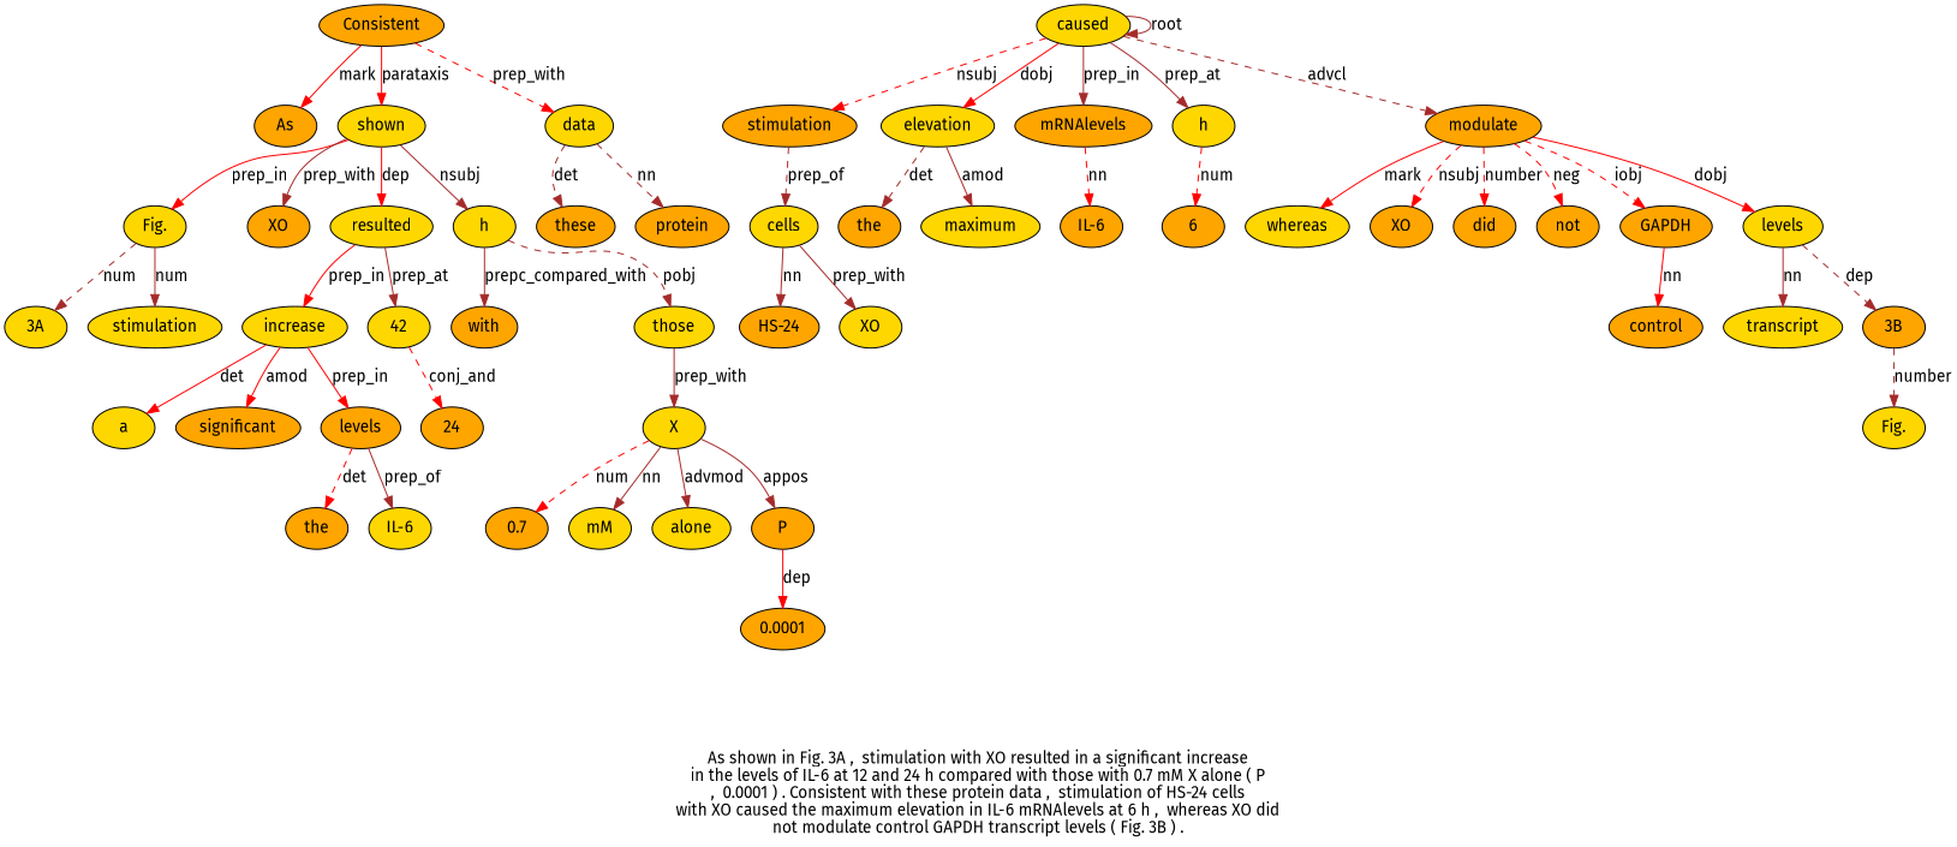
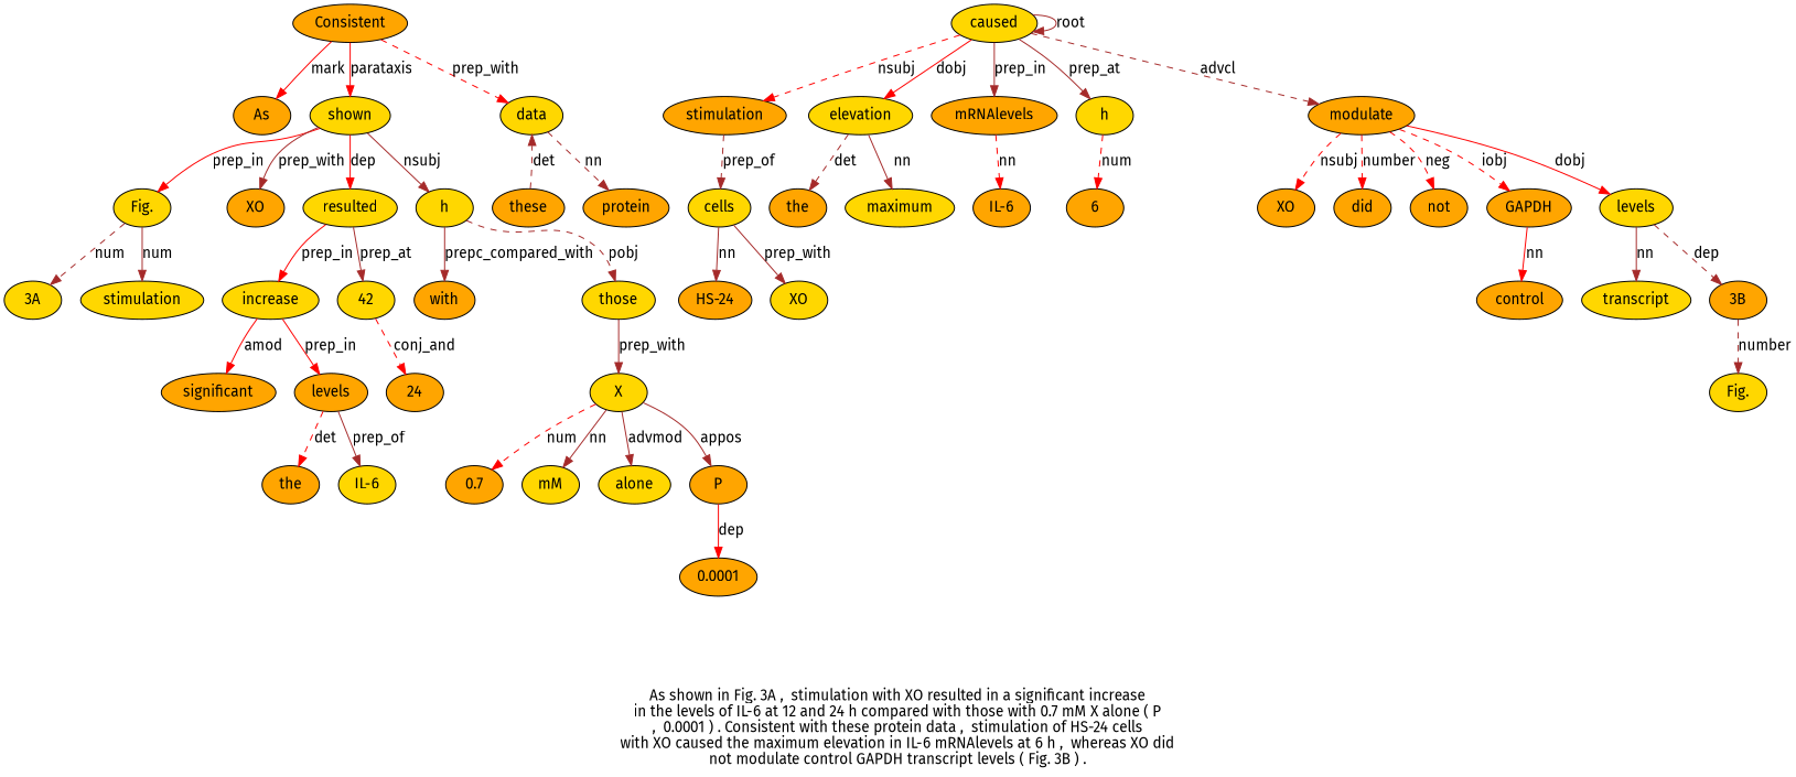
  digraph {
    fontname="Fira Sans"
    label="As shown in Fig. 3A ,  stimulation with XO resulted in a significant increase\nin the levels of IL-6 at 12 and 24 h compared with those with 0.7 mM X alone ( P\n,  0.0001 ) . Consistent with these protein data ,  stimulation of HS-24 cells\nwith XO caused the maximum elevation in IL-6 mRNAlevels at 6 h ,  whereas XO did\nnot modulate control GAPDH transcript levels ( Fig. 3B ) ."
    node [fillcolor=orange fontname="Fira Sans" style=filled]
    edge [color=brown fontname="Fira Sans" style=solid]
    n1 [label=Consistent]
    n2 [label=As]
    n3 [fillcolor=gold label=shown]
    n4 [fillcolor=gold label=data]
    n5 [fillcolor=gold label="Fig."]
    n6 [label=XO]
    n7 [fillcolor=gold label=resulted]
    n8 [fillcolor=gold label=h]
    n9 [label=these]
    n10 [label=protein]
    n11 [fillcolor=gold label="3A"]
    n12 [fillcolor=gold label=stimulation]
    n13 [fillcolor=gold label=increase]
    n14 [fillcolor=gold label=42]
    n15 [label=with]
    n16 [fillcolor=gold label=those]
-   n17 [fillcolor=gold label=a]
    n18 [label=significant]
    n19 [label=levels]
    n20 [label=24]
    n21 [label=the]
    n22 [fillcolor=gold label="IL-6"]
    n23 [fillcolor=gold label=X]
    n24 [label=0.7]
    n25 [fillcolor=gold label=mM]
    n26 [fillcolor=gold label=alone]
    n27 [label=P]
    n28 [label=0.0001]
    n29 [fillcolor=gold label=caused]
    n30 [label=stimulation]
    n31 [fillcolor=gold label=elevation]
    n32 [label=mRNAlevels]
    n33 [fillcolor=gold label=h]
    n34 [label=modulate]
    n35 [fillcolor=gold label=cells]
    n36 [label=the]
    n37 [fillcolor=gold label=maximum]
    n38 [label="IL-6"]
    n39 [label=6]
-   n40 [fillcolor=gold label=whereas]
    n41 [label=XO]
    n42 [label=did]
    n43 [label=not]
    n44 [label=GAPDH]
    n45 [fillcolor=gold label=levels]
    n46 [label="HS-24"]
    n47 [fillcolor=gold label=XO]
    n48 [label=control]
    n49 [fillcolor=gold label=transcript]
    n50 [label="3B"]
    n51 [fillcolor=gold label="Fig."]
    n1 -> n2 [color=red label=mark]
    n1 -> n3 [color=red label=parataxis]
    n1 -> n4 [color=red label=prep_with style=dashed]
    n3 -> n5 [color=red label=prep_in]
    n3 -> n6 [label=prep_with]
    n3 -> n7 [color=red label=dep]
    n3 -> n8 [label=nsubj]
-   n4 -> n9 [label=det style=dashed]
+   n9 -> n4 [label=det style=dashed]
    n4 -> n10 [label=nn style=dashed]
    n5 -> n11 [label=num style=dashed]
    n5 -> n12 [label=num]
    n7 -> n13 [color=red label=prep_in]
    n7 -> n14 [label=prep_at]
    n8 -> n15 [label=prepc_compared_with]
    n8 -> n16 [label=pobj style=dashed]
-   n13 -> n17 [color=red label=det]
    n13 -> n18 [color=red label=amod]
    n13 -> n19 [color=red label=prep_in]
    n14 -> n20 [color=red label=conj_and style=dashed]
    n16 -> n23 [label=prep_with]
    n19 -> n21 [color=red label=det style=dashed]
    n19 -> n22 [label=prep_of]
    n23 -> n24 [color=red label=num style=dashed]
    n23 -> n25 [label=nn]
    n23 -> n26 [label=advmod]
    n23 -> n27 [label=appos]
    n27 -> n28 [color=red label=dep]
    n29 -> n29 [label=root]
    n29 -> n30 [color=red label=nsubj style=dashed]
    n29 -> n31 [color=red label=dobj]
    n29 -> n32 [label=prep_in]
    n29 -> n33 [label=prep_at]
    n29 -> n34 [label=advcl style=dashed]
    n30 -> n35 [label=prep_of style=dashed]
    n31 -> n36 [label=det style=dashed]
-   n31 -> n37 [label=amod]
+   n31 -> n37 [label=nn]
    n32 -> n38 [color=red label=nn style=dashed]
    n33 -> n39 [color=red label=num style=dashed]
-   n34 -> n40 [color=red label=mark]
    n34 -> n41 [color=red label=nsubj style=dashed]
    n34 -> n42 [color=red label=number style=dashed]
    n34 -> n43 [color=red label=neg style=dashed]
    n34 -> n44 [color=red label=iobj style=dashed]
    n34 -> n45 [color=red label=dobj]
    n35 -> n46 [label=nn]
    n35 -> n47 [label=prep_with]
    n44 -> n48 [color=red label=nn]
    n45 -> n49 [label=nn]
    n45 -> n50 [label=dep style=dashed]
    n50 -> n51 [label=number style=dashed]
  }
